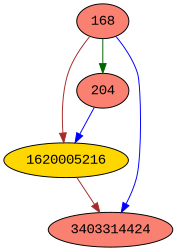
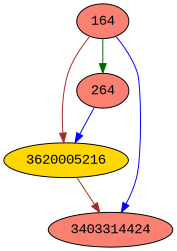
  strict digraph {
    fontname="Liberation Mono"
    node [fillcolor=salmon fontname="Liberation Mono" style=filled]
    edge [color=brown fontname="Liberation Mono"]
-   1620005216 [fillcolor=gold]
+   1620005216 [fillcolor=gold label=3620005216]
    3403314424
-   164 [label=168]
-   204
+   164
+   204 [label=264]
    1620005216 -> 3403314424
    164 -> 1620005216
    164 -> 3403314424 [color=blue]
    164 -> 204 [color=darkgreen]
    204 -> 1620005216 [color=blue]
  }
